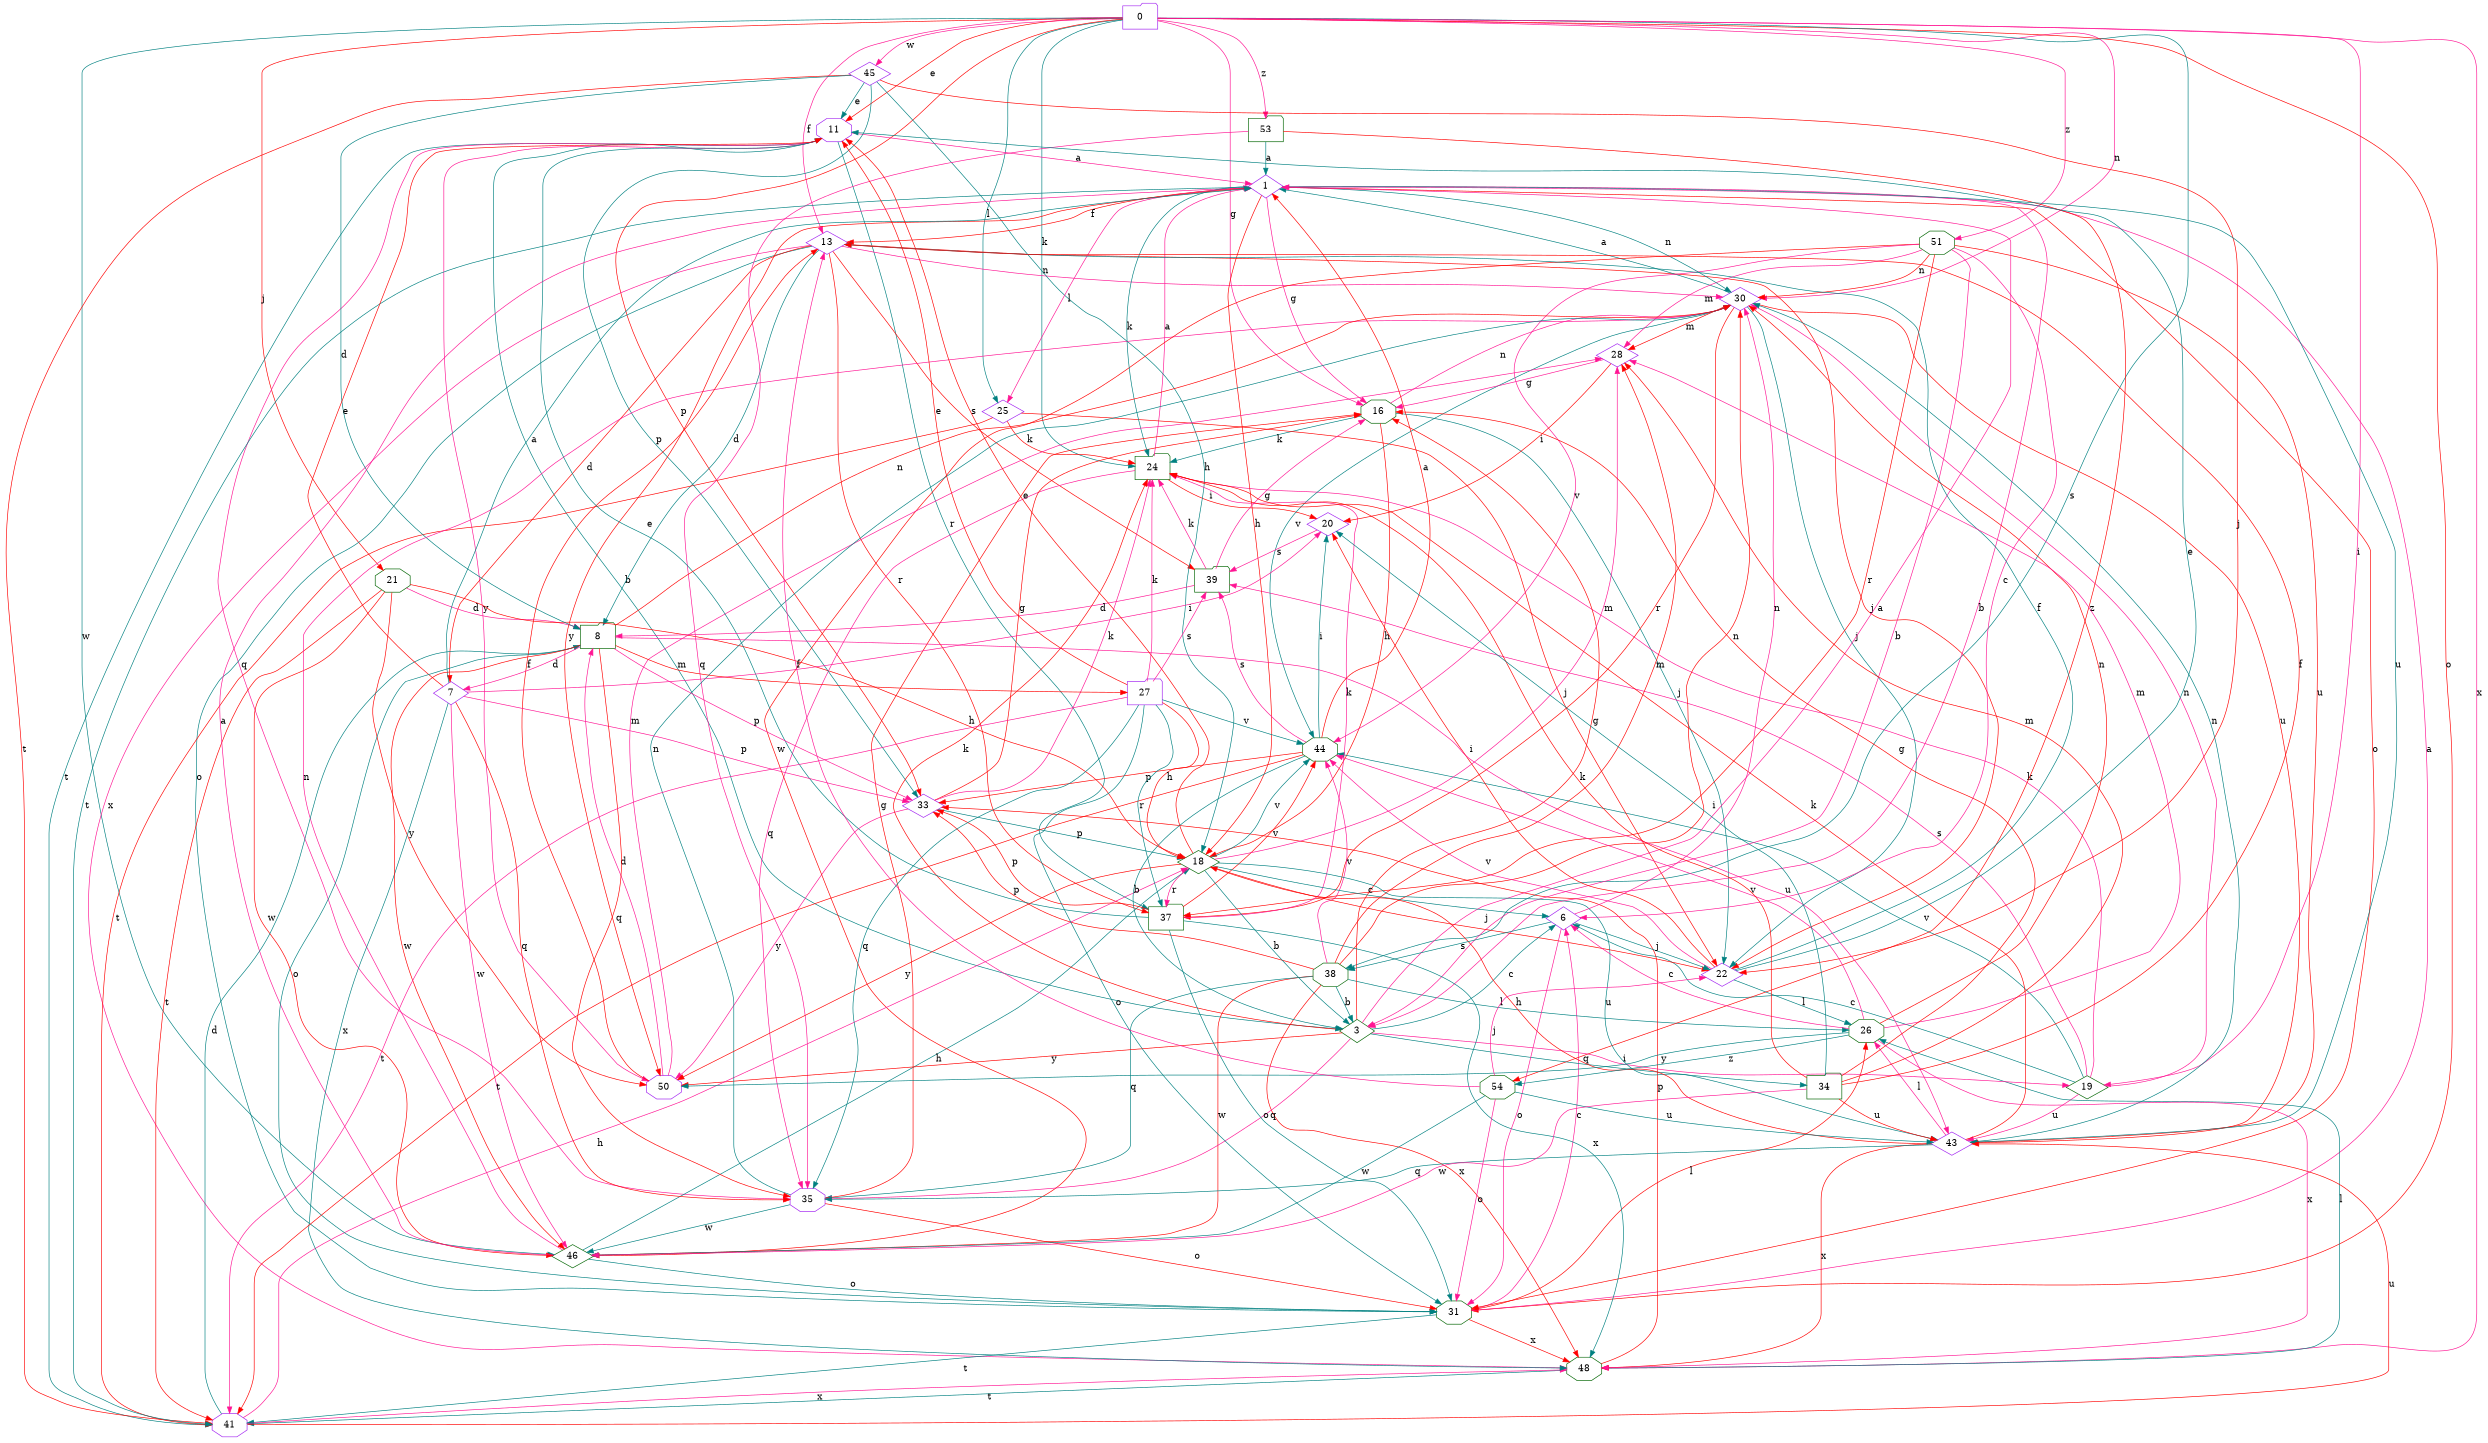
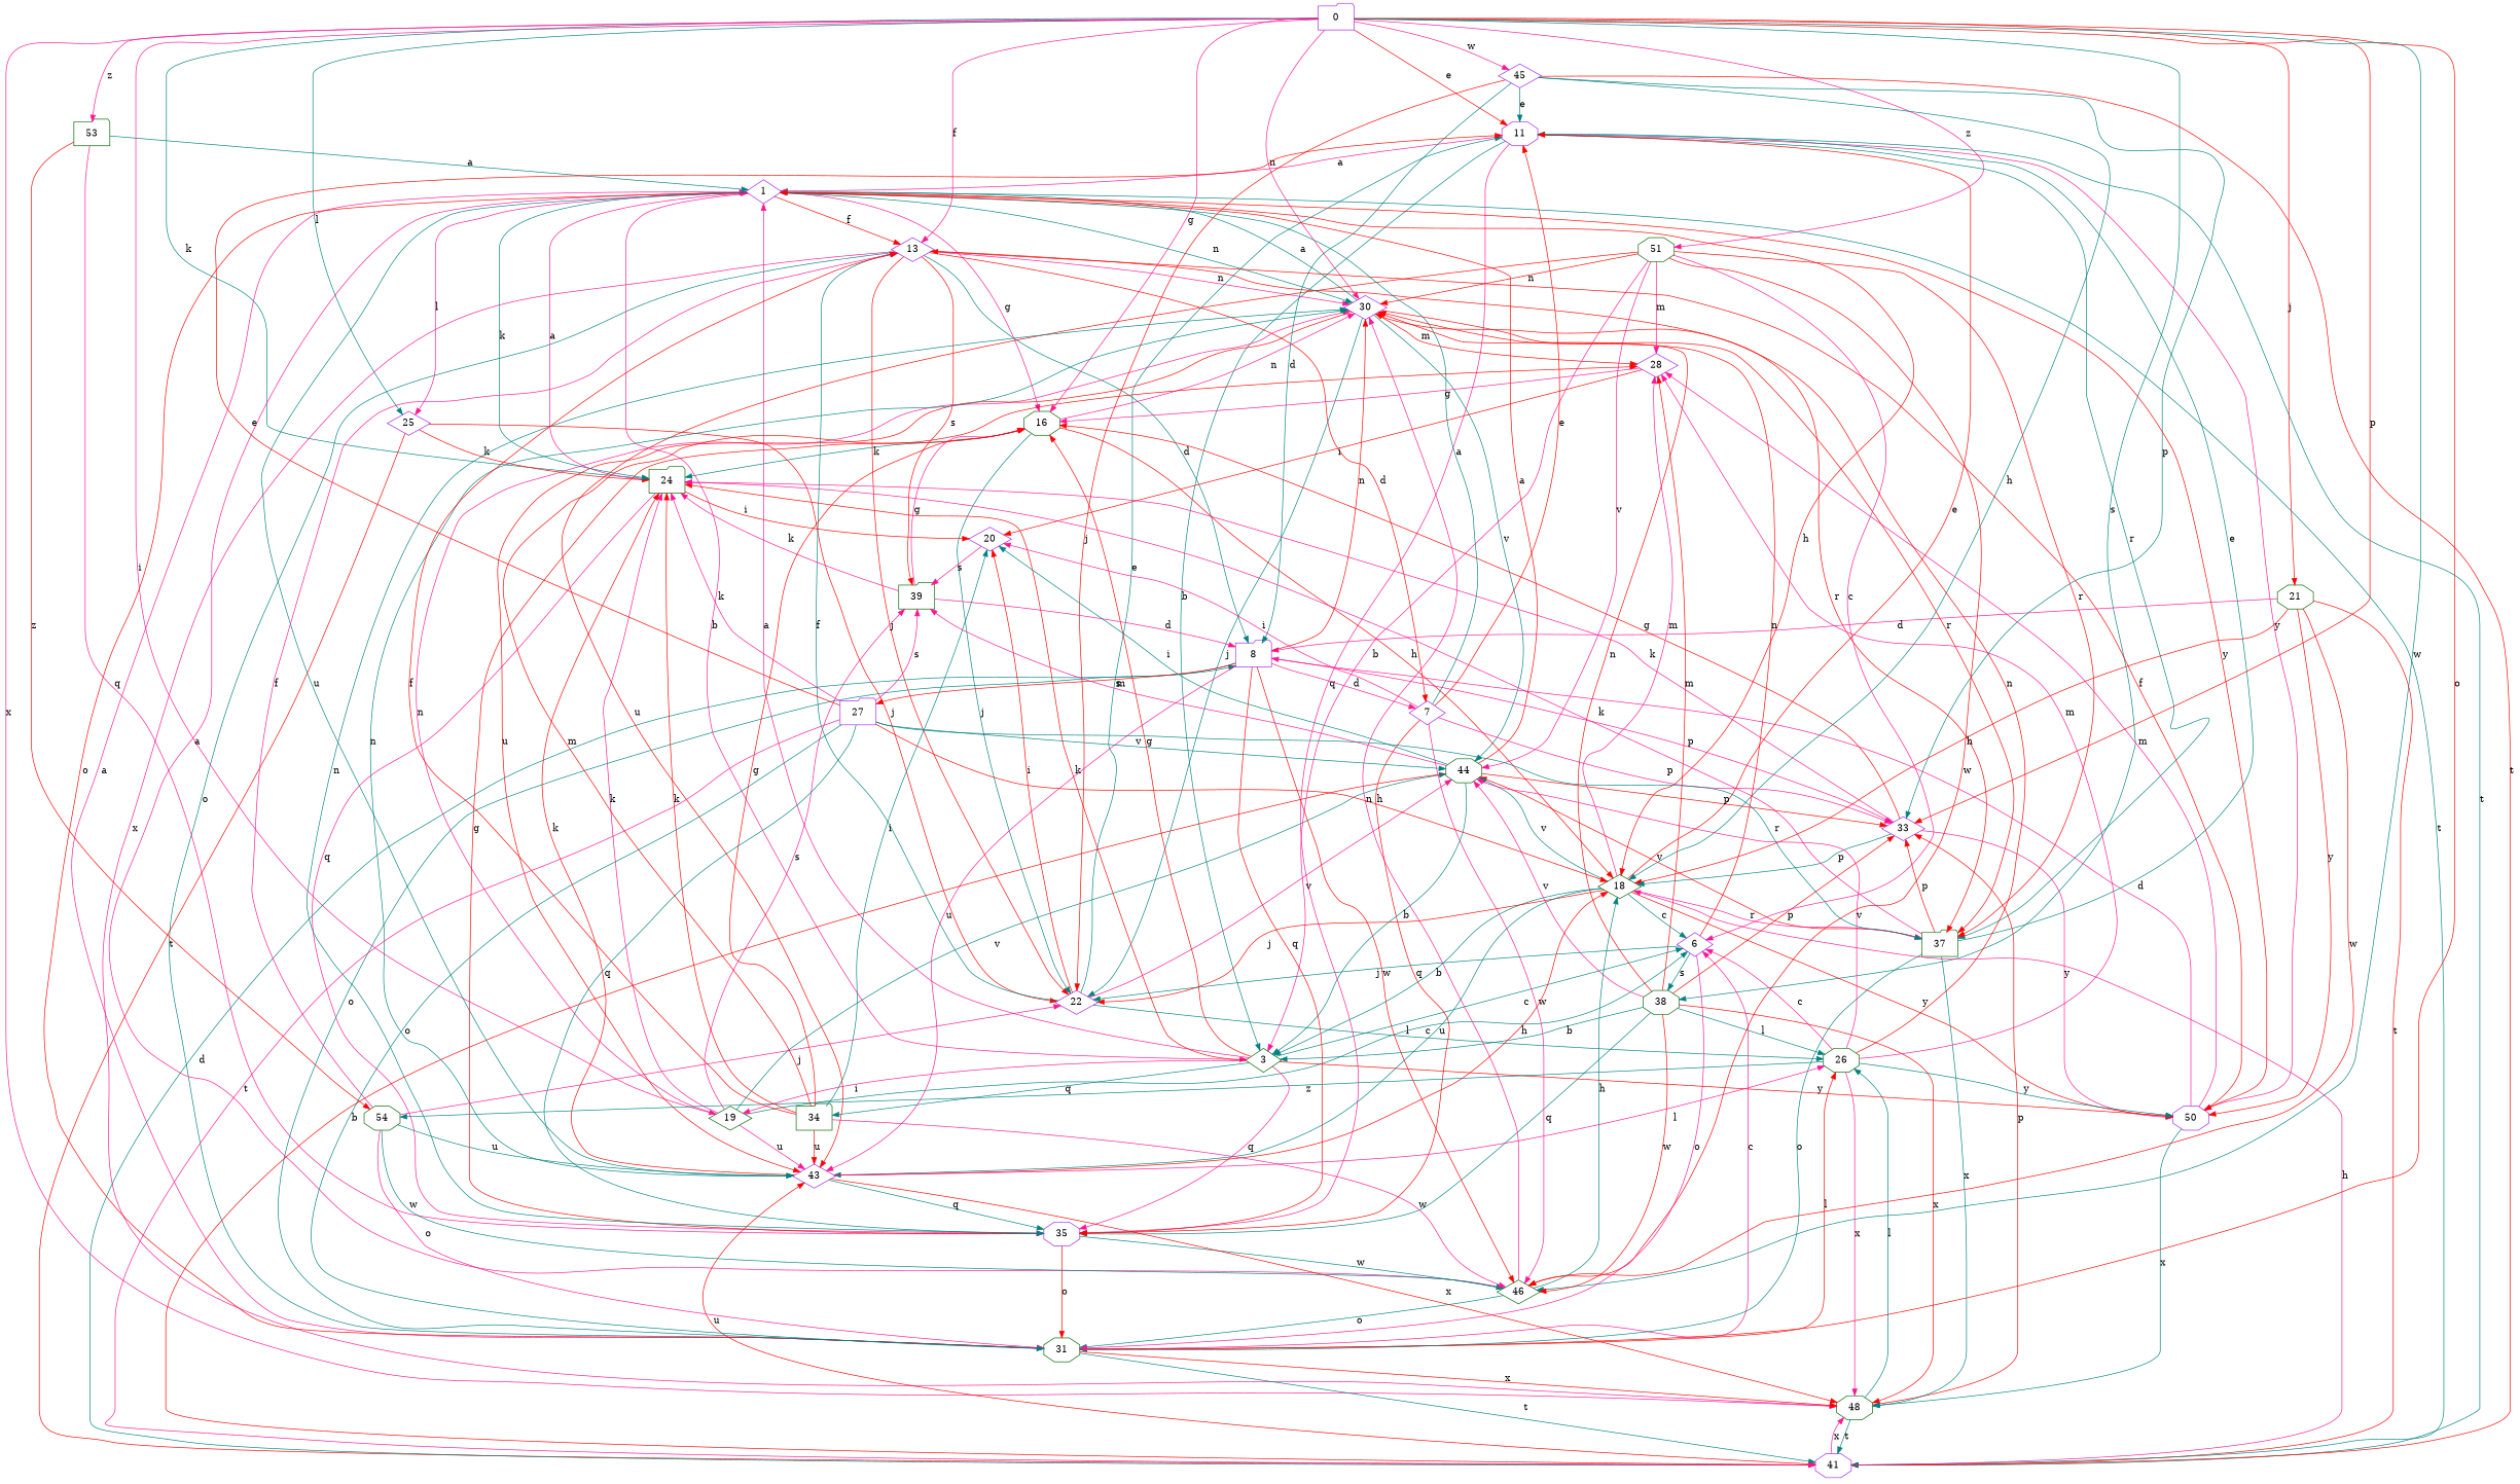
  strict digraph {
    node [color=purple shape=diamond]
    edge [color=red]
    0 [shape=folder]
    11 [shape=octagon]
    13
    16 [color=darkgreen shape=octagon]
    19 [color=darkgreen]
    21 [color=darkgreen shape=octagon]
    24 [color=darkgreen shape=folder]
    25
    30
    31 [color=darkgreen shape=octagon]
    33
    38 [color=darkgreen shape=octagon]
    45
    46 [color=darkgreen]
    48 [color=darkgreen shape=octagon]
    51 [color=darkgreen shape=octagon]
    53 [color=darkgreen shape=folder]
    1
    3 [color=darkgreen]
    41 [shape=octagon]
    50 [shape=octagon]
    35 [shape=octagon]
    37 [color=darkgreen shape=folder]
    22
    7
-   8 [color=darkgreen shape=folder]
+   8 [shape=folder]
    39 [color=darkgreen shape=folder]
    18 [color=darkgreen]
    43
    6
    44 [color=darkgreen shape=octagon]
    20
    28
    26 [color=darkgreen shape=octagon]
    54 [color=darkgreen shape=octagon]
    34 [color=darkgreen shape=folder]
    27 [shape=folder]
    0 -> 11 [label=e]
    0 -> 13 [color=deeppink label=f]
    0 -> 16 [color=deeppink label=g]
    0 -> 19 [color=deeppink label=i]
    0 -> 21 [label=j]
    0 -> 24 [color=teal label=k]
    0 -> 25 [color=teal label=l]
    0 -> 30 [color=deeppink label=n]
    0 -> 31 [label=o]
    0 -> 33 [label=p]
    0 -> 38 [color=teal label=s]
    0 -> 45 [color=deeppink label=w]
    0 -> 46 [color=teal label=w]
    0 -> 48 [color=deeppink label=x]
    0 -> 51 [color=deeppink label=z]
    0 -> 53 [color=deeppink label=z]
    11 -> 1 [color=deeppink label=a]
    11 -> 3 [color=teal label=b]
    11 -> 41 [color=teal label=t]
    11 -> 50 [color=deeppink label=y]
    11 -> 35 [color=deeppink label=q]
    11 -> 37 [color=teal label=r]
    13 -> 30 [color=deeppink label=n]
    13 -> 31 [color=teal label=o]
    13 -> 48 [color=deeppink label=x]
    13 -> 37 [label=r]
    13 -> 22 [label=j]
    13 -> 7 [label=d]
    13 -> 8 [color=teal label=d]
    13 -> 39 [label=s]
    16 -> 24 [color=teal label=k]
    16 -> 30 [color=deeppink label=n]
    16 -> 22 [color=teal label=j]
    16 -> 18 [label=h]
    19 -> 24 [color=deeppink label=k]
    19 -> 30 [color=deeppink label=n]
    19 -> 39 [color=deeppink label=s]
    19 -> 43 [color=deeppink label=u]
    19 -> 6 [color=teal label=c]
    19 -> 44 [color=teal label=v]
    21 -> 46 [label=w]
    21 -> 41 [label=t]
    21 -> 50 [label=y]
    21 -> 8 [color=deeppink label=d]
    21 -> 18 [label=h]
    24 -> 1 [color=deeppink label=a]
    24 -> 35 [color=deeppink label=q]
    24 -> 20 [label=i]
    25 -> 24 [label=k]
    25 -> 41 [label=t]
    25 -> 22 [label=j]
    30 -> 1 [color=teal label=a]
    30 -> 37 [label=r]
    30 -> 22 [color=teal label=j]
    30 -> 43 [label=u]
    30 -> 44 [color=teal label=v]
    30 -> 28 [label=m]
    31 -> 48 [label=x]
    31 -> 1 [color=deeppink label=a]
    31 -> 41 [color=teal label=t]
    31 -> 6 [color=deeppink label=c]
    31 -> 26 [label=l]
    33 -> 16 [label=g]
    33 -> 24 [color=deeppink label=k]
    33 -> 50 [color=deeppink label=y]
    33 -> 18 [color=teal label=p]
    38 -> 30 [label=n]
    38 -> 33 [label=p]
    38 -> 46 [label=w]
    38 -> 48 [label=x]
    38 -> 3 [color=teal label=b]
    38 -> 35 [color=teal label=q]
    38 -> 44 [color=deeppink label=v]
    38 -> 28 [label=m]
    38 -> 26 [color=teal label=l]
    45 -> 11 [color=teal label=e]
    45 -> 33 [color=teal label=p]
    45 -> 41 [label=t]
    45 -> 22 [label=j]
    45 -> 8 [color=teal label=d]
    45 -> 18 [color=teal label=h]
    46 -> 30 [color=deeppink label=n]
    46 -> 31 [color=teal label=o]
    46 -> 1 [color=deeppink label=a]
    46 -> 18 [color=teal label=h]
    48 -> 33 [label=p]
    48 -> 41 [color=teal label=t]
    48 -> 26 [color=teal label=l]
    51 -> 30 [label=n]
    51 -> 46 [label=w]
    51 -> 3 [color=deeppink label=b]
    51 -> 37 [label=r]
    51 -> 43 [label=u]
    51 -> 6 [color=deeppink label=c]
    51 -> 44 [color=deeppink label=v]
    51 -> 28 [color=deeppink label=m]
    53 -> 1 [color=teal label=a]
    53 -> 35 [color=deeppink label=q]
    53 -> 54 [label=z]
    1 -> 13 [label=f]
    1 -> 16 [color=deeppink label=g]
    1 -> 24 [color=teal label=k]
    1 -> 25 [color=deeppink label=l]
    1 -> 30 [color=teal label=n]
    1 -> 31 [label=o]
    1 -> 3 [color=deeppink label=b]
    1 -> 41 [color=teal label=t]
    1 -> 50 [label=y]
    1 -> 18 [label=h]
    1 -> 43 [color=teal label=u]
    3 -> 16 [label=g]
    3 -> 19 [color=deeppink label=i]
    3 -> 24 [label=k]
    3 -> 1 [color=deeppink label=a]
    3 -> 50 [label=y]
    3 -> 35 [color=deeppink label=q]
    3 -> 6 [color=teal label=c]
    3 -> 34 [color=teal label=q]
    41 -> 48 [color=deeppink label=x]
    41 -> 8 [color=teal label=d]
    41 -> 18 [color=deeppink label=h]
    41 -> 43 [label=u]
    50 -> 13 [label=f]
    50 -> 8 [color=deeppink label=d]
    50 -> 28 [color=deeppink label=m]
    35 -> 16 [label=g]
    35 -> 30 [color=teal label=n]
    35 -> 31 [label=o]
    35 -> 46 [color=teal label=w]
    37 -> 11 [color=teal label=e]
    37 -> 24 [color=deeppink label=k]
    37 -> 31 [color=teal label=o]
    37 -> 33 [label=p]
    37 -> 48 [color=teal label=x]
    37 -> 44 [label=v]
    22 -> 11 [color=teal label=e]
    22 -> 13 [color=teal label=f]
    22 -> 44 [color=deeppink label=v]
    22 -> 20 [label=i]
    22 -> 26 [color=teal label=l]
    7 -> 11 [label=e]
    7 -> 33 [color=deeppink label=p]
    7 -> 46 [color=deeppink label=w]
-   7 -> 48 [color=teal label=x]
+   50 -> 48 [color=teal label=x]
    7 -> 1 [color=teal label=a]
    7 -> 35 [label=q]
    7 -> 20 [color=deeppink label=i]
    8 -> 30 [label=n]
    8 -> 31 [color=teal label=o]
    8 -> 33 [color=deeppink label=p]
    8 -> 46 [label=w]
    8 -> 35 [label=q]
    8 -> 7 [color=deeppink label=d]
    8 -> 43 [color=deeppink label=u]
    8 -> 27 [label=m]
    39 -> 16 [color=deeppink label=g]
    39 -> 24 [color=deeppink label=k]
    39 -> 8 [color=deeppink label=d]
    18 -> 11 [label=e]
    18 -> 3 [color=teal label=b]
    18 -> 50 [label=y]
    18 -> 37 [color=deeppink label=r]
    18 -> 22 [label=j]
    18 -> 43 [color=teal label=u]
    18 -> 6 [color=teal label=c]
    18 -> 44 [color=teal label=v]
    18 -> 28 [color=deeppink label=m]
    43 -> 24 [label=k]
    43 -> 30 [color=teal label=n]
    43 -> 48 [label=x]
    43 -> 35 [color=teal label=q]
    43 -> 18 [label=h]
    43 -> 26 [color=deeppink label=l]
-   6 -> 30 [color=deeppink label=n]
+   6 -> 30 [label=n]
    6 -> 31 [color=deeppink label=o]
    6 -> 38 [color=teal label=s]
    6 -> 22 [color=teal label=j]
    44 -> 33 [label=p]
    44 -> 1 [label=a]
    44 -> 3 [color=teal label=b]
-   44 -> 41 [label=t]
+   44 -> 41 [label=b]
    44 -> 39 [color=deeppink label=s]
    44 -> 20 [color=teal label=i]
    20 -> 39 [color=deeppink label=s]
    28 -> 16 [color=deeppink label=g]
    28 -> 20 [label=i]
    26 -> 30 [label=n]
    26 -> 48 [color=deeppink label=x]
    26 -> 50 [color=teal label=y]
    26 -> 6 [color=deeppink label=c]
    26 -> 44 [color=deeppink label=v]
    26 -> 28 [color=deeppink label=m]
    26 -> 54 [color=teal label=z]
    54 -> 13 [color=deeppink label=f]
    54 -> 31 [color=deeppink label=o]
    54 -> 46 [color=teal label=w]
    54 -> 22 [color=deeppink label=j]
    54 -> 43 [color=teal label=u]
    34 -> 13 [label=f]
    34 -> 16 [label=g]
    34 -> 24 [label=k]
    34 -> 46 [color=deeppink label=w]
    34 -> 43 [label=u]
    34 -> 20 [color=teal label=i]
    34 -> 28 [label=m]
    27 -> 11 [label=e]
    27 -> 24 [color=deeppink label=k]
    27 -> 31 [color=teal label=o]
    27 -> 41 [color=deeppink label=t]
    27 -> 35 [color=teal label=q]
    27 -> 37 [color=teal label=r]
    27 -> 39 [color=deeppink label=s]
    27 -> 18 [label=h]
    27 -> 44 [color=teal label=v]
  }
